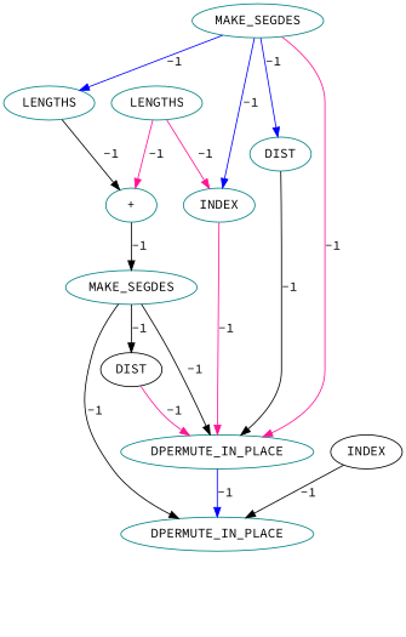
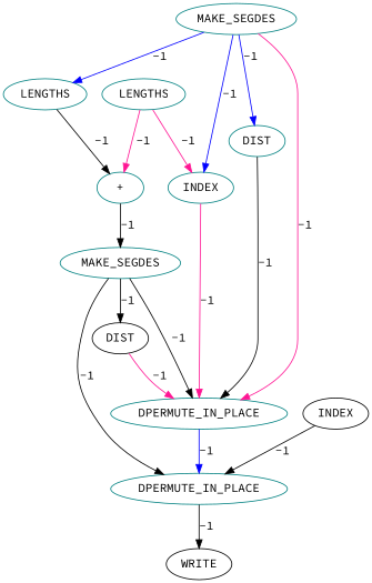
  digraph {
    fontname="Source Code Pro"
    node [cost=0 color=teal fontname="Source Code Pro"]
    edge [cost=-1 color=black fontname="Source Code Pro"]
    n1 [label=MAKE_SEGDES]
    n2 [label=DPERMUTE_IN_PLACE]
    n3 [label=DPERMUTE_IN_PLACE]
    n4 [label=DIST color=black]
    n5 [label=LENGTHS]
    n6 [label=INDEX]
    n7 [label="+"]
    n8 [label=LENGTHS]
    n9 [label=DIST]
+   n10 [label=WRITE color=black]
    n11 [label=MAKE_SEGDES]
    n12 [label=INDEX color=black]
    n1 -> n2 [label=-1]
    n1 -> n3 [label=-1]
    n1 -> n4 [label=-1]
    n2 -> n3 [label=-1 color=blue]
+   n3 -> n10 [label=-1]
    n4 -> n2 [label=-1 color=deeppink]
    n5 -> n6 [label=-1 color=deeppink]
    n5 -> n7 [label=-1 color=deeppink]
    n6 -> n2 [label=-1 color=deeppink]
    n7 -> n1 [label=-1]
    n8 -> n7 [label=-1]
    n9 -> n2 [label=-1]
    n11 -> n2 [label=-1 color=deeppink]
    n11 -> n6 [label=-1 color=blue]
    n11 -> n8 [label=-1 color=blue]
    n11 -> n9 [label=-1 color=blue]
    n12 -> n3 [label=-1]
  }
